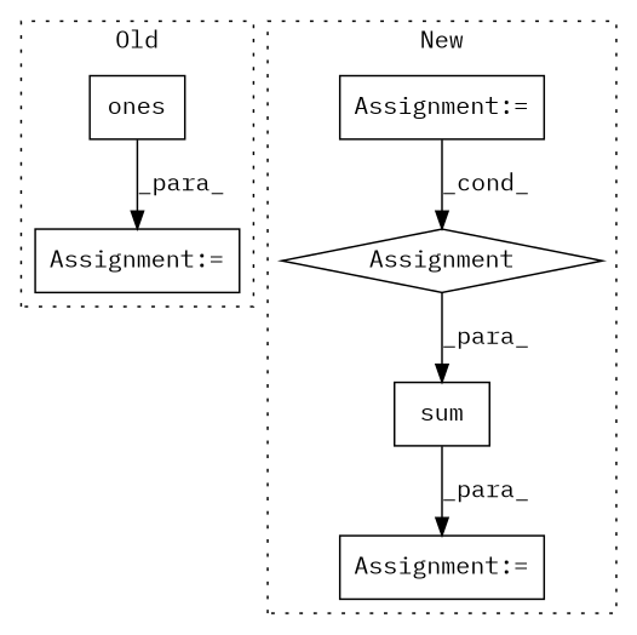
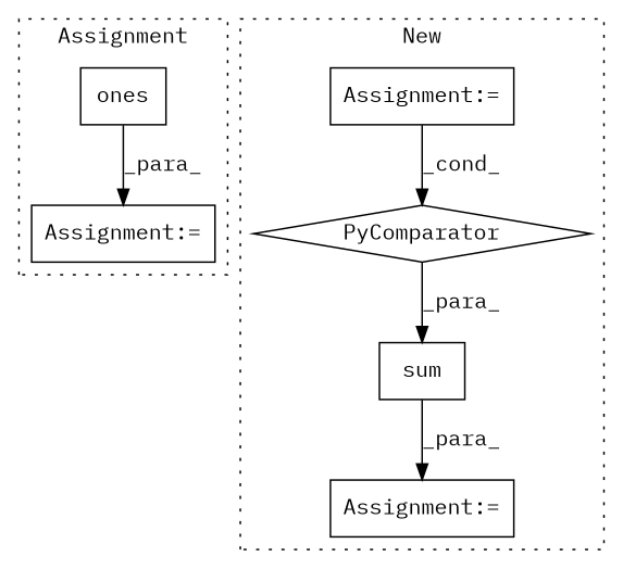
  digraph {
    fontname="IBM Plex Mono"
    node [a=7 fontname="IBM Plex Mono" l=1 s=4952 shape=box]
    edge [fontname="IBM Plex Mono"]
    n1 [a=32 l="5,1" label=ones s="3864,3881"]
    n2 [label="Assignment:=" s=3848]
    n3 [a=32 l="17,-5" label=sum s="4843,4979"]
    n4 [label="Assignment:=" s=4842]
    n5 [l=19 label="Assignment:="]
-   n6 [a=113 l=19 label=Assignment shape=diamond]
+   n6 [a=113 l=19 label=PyComparator shape=diamond]
    subgraph cluster_1 {
-     label=Old
+     label=Assignment
      style=dotted
      n1
      n2
    }
    subgraph cluster_2 {
      label=New
      style=dotted
      n3
      n4
      n5
      n6
    }
    n1 -> n2 [label=_para_]
    n3 -> n4 [label=_para_]
    n5 -> n6 [label=_cond_]
    n6 -> n3 [label=_para_]
  }
